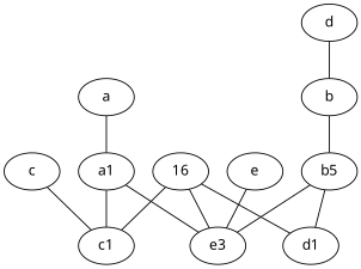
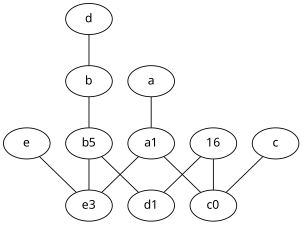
  graph {
    fontname="Noto Sans"
    node [fontname="Noto Sans" labelfontsize=50]
    edge [fontname="Noto Sans"]
    n1 [label=b5]
    n2 [label=e3]
    d1
    e
    b
    a1
-   c1
+   c1 [label=c0]
    d
    c
    a
    16
    n1 -- n2
    n1 -- d1
    e -- n2
    b -- n1
    a1 -- n2
    a1 -- c1
    d -- b
    c -- c1
    a -- a1
-   16 -- n2
    16 -- d1
    16 -- c1
  }
